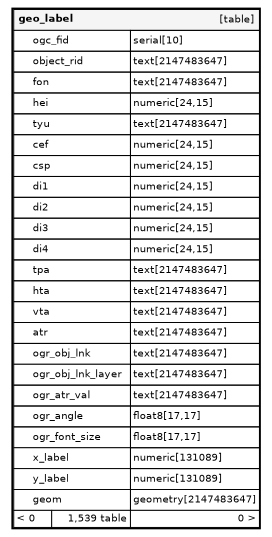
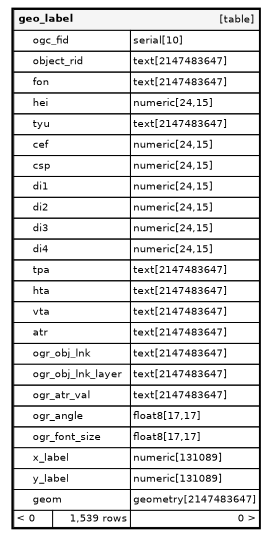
  digraph {
    bgcolor="#ffffff"
    fontname=Helvetica
    fontsize=11
    nodesep=0.18
    rankdir=RL
    ranksep=0.46
    ration=compress
-   n1 [fontname=Helvetica fontsize=11 label=<     <TABLE BORDER="2" CELLBORDER="1" CELLSPACING="0" BGCOLOR="#ffffff">       <TR><TD COLSPAN="4"  BGCOLOR="#f5f5f5"><TABLE BORDER="0" CELLSPACING="0"><TR><TD ALIGN="LEFT"><B>geo_label</B></TD><TD ALIGN="RIGHT">[table]</TD></TR></TABLE></TD></TR>       <TR><TD PORT="ogc_fid" COLSPAN="2" BGCOLOR="#ffffff" ALIGN="LEFT"><TABLE BORDER="0" CELLSPACING="0" ALIGN="LEFT"><TR ALIGN="LEFT"><TD ALIGN="LEFT" FIXEDSIZE="TRUE" WIDTH="15" HEIGHT="16"></TD><TD ALIGN="LEFT" FIXEDSIZE="TRUE" WIDTH="102" HEIGHT="16">ogc_fid</TD></TR></TABLE></TD><TD PORT="ogc_fid.type" ALIGN="LEFT">serial[10]</TD></TR>       <TR><TD PORT="object_rid" COLSPAN="2" ALIGN="LEFT"><TABLE BORDER="0" CELLSPACING="0" ALIGN="LEFT"><TR ALIGN="LEFT"><TD ALIGN="LEFT" FIXEDSIZE="TRUE" WIDTH="15" HEIGHT="16"></TD><TD ALIGN="LEFT" FIXEDSIZE="TRUE" WIDTH="102" HEIGHT="16">object_rid</TD></TR></TABLE></TD><TD PORT="object_rid.type" ALIGN="LEFT">text[2147483647]</TD></TR>       <TR><TD PORT="fon" COLSPAN="2" ALIGN="LEFT"><TABLE BORDER="0" CELLSPACING="0" ALIGN="LEFT"><TR ALIGN="LEFT"><TD ALIGN="LEFT" FIXEDSIZE="TRUE" WIDTH="15" HEIGHT="16"></TD><TD ALIGN="LEFT" FIXEDSIZE="TRUE" WIDTH="102" HEIGHT="16">fon</TD></TR></TABLE></TD><TD PORT="fon.type" ALIGN="LEFT">text[2147483647]</TD></TR>       <TR><TD PORT="hei" COLSPAN="2" ALIGN="LEFT"><TABLE BORDER="0" CELLSPACING="0" ALIGN="LEFT"><TR ALIGN="LEFT"><TD ALIGN="LEFT" FIXEDSIZE="TRUE" WIDTH="15" HEIGHT="16"></TD><TD ALIGN="LEFT" FIXEDSIZE="TRUE" WIDTH="102" HEIGHT="16">hei</TD></TR></TABLE></TD><TD PORT="hei.type" ALIGN="LEFT">numeric[24,15]</TD></TR>       <TR><TD PORT="tyu" COLSPAN="2" ALIGN="LEFT"><TABLE BORDER="0" CELLSPACING="0" ALIGN="LEFT"><TR ALIGN="LEFT"><TD ALIGN="LEFT" FIXEDSIZE="TRUE" WIDTH="15" HEIGHT="16"></TD><TD ALIGN="LEFT" FIXEDSIZE="TRUE" WIDTH="102" HEIGHT="16">tyu</TD></TR></TABLE></TD><TD PORT="tyu.type" ALIGN="LEFT">text[2147483647]</TD></TR>       <TR><TD PORT="cef" COLSPAN="2" ALIGN="LEFT"><TABLE BORDER="0" CELLSPACING="0" ALIGN="LEFT"><TR ALIGN="LEFT"><TD ALIGN="LEFT" FIXEDSIZE="TRUE" WIDTH="15" HEIGHT="16"></TD><TD ALIGN="LEFT" FIXEDSIZE="TRUE" WIDTH="102" HEIGHT="16">cef</TD></TR></TABLE></TD><TD PORT="cef.type" ALIGN="LEFT">numeric[24,15]</TD></TR>       <TR><TD PORT="csp" COLSPAN="2" ALIGN="LEFT"><TABLE BORDER="0" CELLSPACING="0" ALIGN="LEFT"><TR ALIGN="LEFT"><TD ALIGN="LEFT" FIXEDSIZE="TRUE" WIDTH="15" HEIGHT="16"></TD><TD ALIGN="LEFT" FIXEDSIZE="TRUE" WIDTH="102" HEIGHT="16">csp</TD></TR></TABLE></TD><TD PORT="csp.type" ALIGN="LEFT">numeric[24,15]</TD></TR>       <TR><TD PORT="di1" COLSPAN="2" ALIGN="LEFT"><TABLE BORDER="0" CELLSPACING="0" ALIGN="LEFT"><TR ALIGN="LEFT"><TD ALIGN="LEFT" FIXEDSIZE="TRUE" WIDTH="15" HEIGHT="16"></TD><TD ALIGN="LEFT" FIXEDSIZE="TRUE" WIDTH="102" HEIGHT="16">di1</TD></TR></TABLE></TD><TD PORT="di1.type" ALIGN="LEFT">numeric[24,15]</TD></TR>       <TR><TD PORT="di2" COLSPAN="2" ALIGN="LEFT"><TABLE BORDER="0" CELLSPACING="0" ALIGN="LEFT"><TR ALIGN="LEFT"><TD ALIGN="LEFT" FIXEDSIZE="TRUE" WIDTH="15" HEIGHT="16"></TD><TD ALIGN="LEFT" FIXEDSIZE="TRUE" WIDTH="102" HEIGHT="16">di2</TD></TR></TABLE></TD><TD PORT="di2.type" ALIGN="LEFT">numeric[24,15]</TD></TR>       <TR><TD PORT="di3" COLSPAN="2" ALIGN="LEFT"><TABLE BORDER="0" CELLSPACING="0" ALIGN="LEFT"><TR ALIGN="LEFT"><TD ALIGN="LEFT" FIXEDSIZE="TRUE" WIDTH="15" HEIGHT="16"></TD><TD ALIGN="LEFT" FIXEDSIZE="TRUE" WIDTH="102" HEIGHT="16">di3</TD></TR></TABLE></TD><TD PORT="di3.type" ALIGN="LEFT">numeric[24,15]</TD></TR>       <TR><TD PORT="di4" COLSPAN="2" ALIGN="LEFT"><TABLE BORDER="0" CELLSPACING="0" ALIGN="LEFT"><TR ALIGN="LEFT"><TD ALIGN="LEFT" FIXEDSIZE="TRUE" WIDTH="15" HEIGHT="16"></TD><TD ALIGN="LEFT" FIXEDSIZE="TRUE" WIDTH="102" HEIGHT="16">di4</TD></TR></TABLE></TD><TD PORT="di4.type" ALIGN="LEFT">numeric[24,15]</TD></TR>       <TR><TD PORT="tpa" COLSPAN="2" ALIGN="LEFT"><TABLE BORDER="0" CELLSPACING="0" ALIGN="LEFT"><TR ALIGN="LEFT"><TD ALIGN="LEFT" FIXEDSIZE="TRUE" WIDTH="15" HEIGHT="16"></TD><TD ALIGN="LEFT" FIXEDSIZE="TRUE" WIDTH="102" HEIGHT="16">tpa</TD></TR></TABLE></TD><TD PORT="tpa.type" ALIGN="LEFT">text[2147483647]</TD></TR>       <TR><TD PORT="hta" COLSPAN="2" ALIGN="LEFT"><TABLE BORDER="0" CELLSPACING="0" ALIGN="LEFT"><TR ALIGN="LEFT"><TD ALIGN="LEFT" FIXEDSIZE="TRUE" WIDTH="15" HEIGHT="16"></TD><TD ALIGN="LEFT" FIXEDSIZE="TRUE" WIDTH="102" HEIGHT="16">hta</TD></TR></TABLE></TD><TD PORT="hta.type" ALIGN="LEFT">text[2147483647]</TD></TR>       <TR><TD PORT="vta" COLSPAN="2" ALIGN="LEFT"><TABLE BORDER="0" CELLSPACING="0" ALIGN="LEFT"><TR ALIGN="LEFT"><TD ALIGN="LEFT" FIXEDSIZE="TRUE" WIDTH="15" HEIGHT="16"></TD><TD ALIGN="LEFT" FIXEDSIZE="TRUE" WIDTH="102" HEIGHT="16">vta</TD></TR></TABLE></TD><TD PORT="vta.type" ALIGN="LEFT">text[2147483647]</TD></TR>       <TR><TD PORT="atr" COLSPAN="2" ALIGN="LEFT"><TABLE BORDER="0" CELLSPACING="0" ALIGN="LEFT"><TR ALIGN="LEFT"><TD ALIGN="LEFT" FIXEDSIZE="TRUE" WIDTH="15" HEIGHT="16"></TD><TD ALIGN="LEFT" FIXEDSIZE="TRUE" WIDTH="102" HEIGHT="16">atr</TD></TR></TABLE></TD><TD PORT="atr.type" ALIGN="LEFT">text[2147483647]</TD></TR>       <TR><TD PORT="ogr_obj_lnk" COLSPAN="2" ALIGN="LEFT"><TABLE BORDER="0" CELLSPACING="0" ALIGN="LEFT"><TR ALIGN="LEFT"><TD ALIGN="LEFT" FIXEDSIZE="TRUE" WIDTH="15" HEIGHT="16"></TD><TD ALIGN="LEFT" FIXEDSIZE="TRUE" WIDTH="102" HEIGHT="16">ogr_obj_lnk</TD></TR></TABLE></TD><TD PORT="ogr_obj_lnk.type" ALIGN="LEFT">text[2147483647]</TD></TR>       <TR><TD PORT="ogr_obj_lnk_layer" COLSPAN="2" BGCOLOR="#ffffff" ALIGN="LEFT"><TABLE BORDER="0" CELLSPACING="0" ALIGN="LEFT"><TR ALIGN="LEFT"><TD ALIGN="LEFT" FIXEDSIZE="TRUE" WIDTH="15" HEIGHT="16"></TD><TD ALIGN="LEFT" FIXEDSIZE="TRUE" WIDTH="102" HEIGHT="16">ogr_obj_lnk_layer</TD></TR></TABLE></TD><TD PORT="ogr_obj_lnk_layer.type" ALIGN="LEFT">text[2147483647]</TD></TR>       <TR><TD PORT="ogr_atr_val" COLSPAN="2" ALIGN="LEFT"><TABLE BORDER="0" CELLSPACING="0" ALIGN="LEFT"><TR ALIGN="LEFT"><TD ALIGN="LEFT" FIXEDSIZE="TRUE" WIDTH="15" HEIGHT="16"></TD><TD ALIGN="LEFT" FIXEDSIZE="TRUE" WIDTH="102" HEIGHT="16">ogr_atr_val</TD></TR></TABLE></TD><TD PORT="ogr_atr_val.type" ALIGN="LEFT">text[2147483647]</TD></TR>       <TR><TD PORT="ogr_angle" COLSPAN="2" ALIGN="LEFT"><TABLE BORDER="0" CELLSPACING="0" ALIGN="LEFT"><TR ALIGN="LEFT"><TD ALIGN="LEFT" FIXEDSIZE="TRUE" WIDTH="15" HEIGHT="16"></TD><TD ALIGN="LEFT" FIXEDSIZE="TRUE" WIDTH="102" HEIGHT="16">ogr_angle</TD></TR></TABLE></TD><TD PORT="ogr_angle.type" ALIGN="LEFT">float8[17,17]</TD></TR>       <TR><TD PORT="ogr_font_size" COLSPAN="2" ALIGN="LEFT"><TABLE BORDER="0" CELLSPACING="0" ALIGN="LEFT"><TR ALIGN="LEFT"><TD ALIGN="LEFT" FIXEDSIZE="TRUE" WIDTH="15" HEIGHT="16"></TD><TD ALIGN="LEFT" FIXEDSIZE="TRUE" WIDTH="102" HEIGHT="16">ogr_font_size</TD></TR></TABLE></TD><TD PORT="ogr_font_size.type" ALIGN="LEFT">float8[17,17]</TD></TR>       <TR><TD PORT="x_label" COLSPAN="2" BGCOLOR="#ffffff" ALIGN="LEFT"><TABLE BORDER="0" CELLSPACING="0" ALIGN="LEFT"><TR ALIGN="LEFT"><TD ALIGN="LEFT" FIXEDSIZE="TRUE" WIDTH="15" HEIGHT="16"></TD><TD ALIGN="LEFT" FIXEDSIZE="TRUE" WIDTH="102" HEIGHT="16">x_label</TD></TR></TABLE></TD><TD PORT="x_label.type" ALIGN="LEFT">numeric[131089]</TD></TR>       <TR><TD PORT="y_label" COLSPAN="2" BGCOLOR="#ffffff" ALIGN="LEFT"><TABLE BORDER="0" CELLSPACING="0" ALIGN="LEFT"><TR ALIGN="LEFT"><TD ALIGN="LEFT" FIXEDSIZE="TRUE" WIDTH="15" HEIGHT="16"></TD><TD ALIGN="LEFT" FIXEDSIZE="TRUE" WIDTH="102" HEIGHT="16">y_label</TD></TR></TABLE></TD><TD PORT="y_label.type" ALIGN="LEFT">numeric[131089]</TD></TR>       <TR><TD PORT="geom" COLSPAN="2" BGCOLOR="#ffffff" ALIGN="LEFT"><TABLE BORDER="0" CELLSPACING="0" ALIGN="LEFT"><TR ALIGN="LEFT"><TD ALIGN="LEFT" FIXEDSIZE="TRUE" WIDTH="15" HEIGHT="16"></TD><TD ALIGN="LEFT" FIXEDSIZE="TRUE" WIDTH="102" HEIGHT="16">geom</TD></TR></TABLE></TD><TD PORT="geom.type" ALIGN="LEFT">geometry[2147483647]</TD></TR>       <TR><TD ALIGN="LEFT" BGCOLOR="#ffffff">&lt; 0</TD><TD ALIGN="RIGHT" BGCOLOR="#ffffff">1,539 table</TD><TD ALIGN="RIGHT" BGCOLOR="#ffffff">0 &gt;</TD></TR>     </TABLE>> shape=plaintext]
+   n1 [fontname=Helvetica fontsize=11 label=<     <TABLE BORDER="2" CELLBORDER="1" CELLSPACING="0" BGCOLOR="#ffffff">       <TR><TD COLSPAN="4"  BGCOLOR="#f5f5f5"><TABLE BORDER="0" CELLSPACING="0"><TR><TD ALIGN="LEFT"><B>geo_label</B></TD><TD ALIGN="RIGHT">[table]</TD></TR></TABLE></TD></TR>       <TR><TD PORT="ogc_fid" COLSPAN="2" BGCOLOR="#ffffff" ALIGN="LEFT"><TABLE BORDER="0" CELLSPACING="0" ALIGN="LEFT"><TR ALIGN="LEFT"><TD ALIGN="LEFT" FIXEDSIZE="TRUE" WIDTH="15" HEIGHT="16"></TD><TD ALIGN="LEFT" FIXEDSIZE="TRUE" WIDTH="102" HEIGHT="16">ogc_fid</TD></TR></TABLE></TD><TD PORT="ogc_fid.type" ALIGN="LEFT">serial[10]</TD></TR>       <TR><TD PORT="object_rid" COLSPAN="2" ALIGN="LEFT"><TABLE BORDER="0" CELLSPACING="0" ALIGN="LEFT"><TR ALIGN="LEFT"><TD ALIGN="LEFT" FIXEDSIZE="TRUE" WIDTH="15" HEIGHT="16"></TD><TD ALIGN="LEFT" FIXEDSIZE="TRUE" WIDTH="102" HEIGHT="16">object_rid</TD></TR></TABLE></TD><TD PORT="object_rid.type" ALIGN="LEFT">text[2147483647]</TD></TR>       <TR><TD PORT="fon" COLSPAN="2" ALIGN="LEFT"><TABLE BORDER="0" CELLSPACING="0" ALIGN="LEFT"><TR ALIGN="LEFT"><TD ALIGN="LEFT" FIXEDSIZE="TRUE" WIDTH="15" HEIGHT="16"></TD><TD ALIGN="LEFT" FIXEDSIZE="TRUE" WIDTH="102" HEIGHT="16">fon</TD></TR></TABLE></TD><TD PORT="fon.type" ALIGN="LEFT">text[2147483647]</TD></TR>       <TR><TD PORT="hei" COLSPAN="2" ALIGN="LEFT"><TABLE BORDER="0" CELLSPACING="0" ALIGN="LEFT"><TR ALIGN="LEFT"><TD ALIGN="LEFT" FIXEDSIZE="TRUE" WIDTH="15" HEIGHT="16"></TD><TD ALIGN="LEFT" FIXEDSIZE="TRUE" WIDTH="102" HEIGHT="16">hei</TD></TR></TABLE></TD><TD PORT="hei.type" ALIGN="LEFT">numeric[24,15]</TD></TR>       <TR><TD PORT="tyu" COLSPAN="2" ALIGN="LEFT"><TABLE BORDER="0" CELLSPACING="0" ALIGN="LEFT"><TR ALIGN="LEFT"><TD ALIGN="LEFT" FIXEDSIZE="TRUE" WIDTH="15" HEIGHT="16"></TD><TD ALIGN="LEFT" FIXEDSIZE="TRUE" WIDTH="102" HEIGHT="16">tyu</TD></TR></TABLE></TD><TD PORT="tyu.type" ALIGN="LEFT">text[2147483647]</TD></TR>       <TR><TD PORT="cef" COLSPAN="2" ALIGN="LEFT"><TABLE BORDER="0" CELLSPACING="0" ALIGN="LEFT"><TR ALIGN="LEFT"><TD ALIGN="LEFT" FIXEDSIZE="TRUE" WIDTH="15" HEIGHT="16"></TD><TD ALIGN="LEFT" FIXEDSIZE="TRUE" WIDTH="102" HEIGHT="16">cef</TD></TR></TABLE></TD><TD PORT="cef.type" ALIGN="LEFT">numeric[24,15]</TD></TR>       <TR><TD PORT="csp" COLSPAN="2" ALIGN="LEFT"><TABLE BORDER="0" CELLSPACING="0" ALIGN="LEFT"><TR ALIGN="LEFT"><TD ALIGN="LEFT" FIXEDSIZE="TRUE" WIDTH="15" HEIGHT="16"></TD><TD ALIGN="LEFT" FIXEDSIZE="TRUE" WIDTH="102" HEIGHT="16">csp</TD></TR></TABLE></TD><TD PORT="csp.type" ALIGN="LEFT">numeric[24,15]</TD></TR>       <TR><TD PORT="di1" COLSPAN="2" ALIGN="LEFT"><TABLE BORDER="0" CELLSPACING="0" ALIGN="LEFT"><TR ALIGN="LEFT"><TD ALIGN="LEFT" FIXEDSIZE="TRUE" WIDTH="15" HEIGHT="16"></TD><TD ALIGN="LEFT" FIXEDSIZE="TRUE" WIDTH="102" HEIGHT="16">di1</TD></TR></TABLE></TD><TD PORT="di1.type" ALIGN="LEFT">numeric[24,15]</TD></TR>       <TR><TD PORT="di2" COLSPAN="2" ALIGN="LEFT"><TABLE BORDER="0" CELLSPACING="0" ALIGN="LEFT"><TR ALIGN="LEFT"><TD ALIGN="LEFT" FIXEDSIZE="TRUE" WIDTH="15" HEIGHT="16"></TD><TD ALIGN="LEFT" FIXEDSIZE="TRUE" WIDTH="102" HEIGHT="16">di2</TD></TR></TABLE></TD><TD PORT="di2.type" ALIGN="LEFT">numeric[24,15]</TD></TR>       <TR><TD PORT="di3" COLSPAN="2" ALIGN="LEFT"><TABLE BORDER="0" CELLSPACING="0" ALIGN="LEFT"><TR ALIGN="LEFT"><TD ALIGN="LEFT" FIXEDSIZE="TRUE" WIDTH="15" HEIGHT="16"></TD><TD ALIGN="LEFT" FIXEDSIZE="TRUE" WIDTH="102" HEIGHT="16">di3</TD></TR></TABLE></TD><TD PORT="di3.type" ALIGN="LEFT">numeric[24,15]</TD></TR>       <TR><TD PORT="di4" COLSPAN="2" ALIGN="LEFT"><TABLE BORDER="0" CELLSPACING="0" ALIGN="LEFT"><TR ALIGN="LEFT"><TD ALIGN="LEFT" FIXEDSIZE="TRUE" WIDTH="15" HEIGHT="16"></TD><TD ALIGN="LEFT" FIXEDSIZE="TRUE" WIDTH="102" HEIGHT="16">di4</TD></TR></TABLE></TD><TD PORT="di4.type" ALIGN="LEFT">numeric[24,15]</TD></TR>       <TR><TD PORT="tpa" COLSPAN="2" ALIGN="LEFT"><TABLE BORDER="0" CELLSPACING="0" ALIGN="LEFT"><TR ALIGN="LEFT"><TD ALIGN="LEFT" FIXEDSIZE="TRUE" WIDTH="15" HEIGHT="16"></TD><TD ALIGN="LEFT" FIXEDSIZE="TRUE" WIDTH="102" HEIGHT="16">tpa</TD></TR></TABLE></TD><TD PORT="tpa.type" ALIGN="LEFT">text[2147483647]</TD></TR>       <TR><TD PORT="hta" COLSPAN="2" ALIGN="LEFT"><TABLE BORDER="0" CELLSPACING="0" ALIGN="LEFT"><TR ALIGN="LEFT"><TD ALIGN="LEFT" FIXEDSIZE="TRUE" WIDTH="15" HEIGHT="16"></TD><TD ALIGN="LEFT" FIXEDSIZE="TRUE" WIDTH="102" HEIGHT="16">hta</TD></TR></TABLE></TD><TD PORT="hta.type" ALIGN="LEFT">text[2147483647]</TD></TR>       <TR><TD PORT="vta" COLSPAN="2" ALIGN="LEFT"><TABLE BORDER="0" CELLSPACING="0" ALIGN="LEFT"><TR ALIGN="LEFT"><TD ALIGN="LEFT" FIXEDSIZE="TRUE" WIDTH="15" HEIGHT="16"></TD><TD ALIGN="LEFT" FIXEDSIZE="TRUE" WIDTH="102" HEIGHT="16">vta</TD></TR></TABLE></TD><TD PORT="vta.type" ALIGN="LEFT">text[2147483647]</TD></TR>       <TR><TD PORT="atr" COLSPAN="2" ALIGN="LEFT"><TABLE BORDER="0" CELLSPACING="0" ALIGN="LEFT"><TR ALIGN="LEFT"><TD ALIGN="LEFT" FIXEDSIZE="TRUE" WIDTH="15" HEIGHT="16"></TD><TD ALIGN="LEFT" FIXEDSIZE="TRUE" WIDTH="102" HEIGHT="16">atr</TD></TR></TABLE></TD><TD PORT="atr.type" ALIGN="LEFT">text[2147483647]</TD></TR>       <TR><TD PORT="ogr_obj_lnk" COLSPAN="2" ALIGN="LEFT"><TABLE BORDER="0" CELLSPACING="0" ALIGN="LEFT"><TR ALIGN="LEFT"><TD ALIGN="LEFT" FIXEDSIZE="TRUE" WIDTH="15" HEIGHT="16"></TD><TD ALIGN="LEFT" FIXEDSIZE="TRUE" WIDTH="102" HEIGHT="16">ogr_obj_lnk</TD></TR></TABLE></TD><TD PORT="ogr_obj_lnk.type" ALIGN="LEFT">text[2147483647]</TD></TR>       <TR><TD PORT="ogr_obj_lnk_layer" COLSPAN="2" BGCOLOR="#ffffff" ALIGN="LEFT"><TABLE BORDER="0" CELLSPACING="0" ALIGN="LEFT"><TR ALIGN="LEFT"><TD ALIGN="LEFT" FIXEDSIZE="TRUE" WIDTH="15" HEIGHT="16"></TD><TD ALIGN="LEFT" FIXEDSIZE="TRUE" WIDTH="102" HEIGHT="16">ogr_obj_lnk_layer</TD></TR></TABLE></TD><TD PORT="ogr_obj_lnk_layer.type" ALIGN="LEFT">text[2147483647]</TD></TR>       <TR><TD PORT="ogr_atr_val" COLSPAN="2" ALIGN="LEFT"><TABLE BORDER="0" CELLSPACING="0" ALIGN="LEFT"><TR ALIGN="LEFT"><TD ALIGN="LEFT" FIXEDSIZE="TRUE" WIDTH="15" HEIGHT="16"></TD><TD ALIGN="LEFT" FIXEDSIZE="TRUE" WIDTH="102" HEIGHT="16">ogr_atr_val</TD></TR></TABLE></TD><TD PORT="ogr_atr_val.type" ALIGN="LEFT">text[2147483647]</TD></TR>       <TR><TD PORT="ogr_angle" COLSPAN="2" ALIGN="LEFT"><TABLE BORDER="0" CELLSPACING="0" ALIGN="LEFT"><TR ALIGN="LEFT"><TD ALIGN="LEFT" FIXEDSIZE="TRUE" WIDTH="15" HEIGHT="16"></TD><TD ALIGN="LEFT" FIXEDSIZE="TRUE" WIDTH="102" HEIGHT="16">ogr_angle</TD></TR></TABLE></TD><TD PORT="ogr_angle.type" ALIGN="LEFT">float8[17,17]</TD></TR>       <TR><TD PORT="ogr_font_size" COLSPAN="2" ALIGN="LEFT"><TABLE BORDER="0" CELLSPACING="0" ALIGN="LEFT"><TR ALIGN="LEFT"><TD ALIGN="LEFT" FIXEDSIZE="TRUE" WIDTH="15" HEIGHT="16"></TD><TD ALIGN="LEFT" FIXEDSIZE="TRUE" WIDTH="102" HEIGHT="16">ogr_font_size</TD></TR></TABLE></TD><TD PORT="ogr_font_size.type" ALIGN="LEFT">float8[17,17]</TD></TR>       <TR><TD PORT="x_label" COLSPAN="2" BGCOLOR="#ffffff" ALIGN="LEFT"><TABLE BORDER="0" CELLSPACING="0" ALIGN="LEFT"><TR ALIGN="LEFT"><TD ALIGN="LEFT" FIXEDSIZE="TRUE" WIDTH="15" HEIGHT="16"></TD><TD ALIGN="LEFT" FIXEDSIZE="TRUE" WIDTH="102" HEIGHT="16">x_label</TD></TR></TABLE></TD><TD PORT="x_label.type" ALIGN="LEFT">numeric[131089]</TD></TR>       <TR><TD PORT="y_label" COLSPAN="2" BGCOLOR="#ffffff" ALIGN="LEFT"><TABLE BORDER="0" CELLSPACING="0" ALIGN="LEFT"><TR ALIGN="LEFT"><TD ALIGN="LEFT" FIXEDSIZE="TRUE" WIDTH="15" HEIGHT="16"></TD><TD ALIGN="LEFT" FIXEDSIZE="TRUE" WIDTH="102" HEIGHT="16">y_label</TD></TR></TABLE></TD><TD PORT="y_label.type" ALIGN="LEFT">numeric[131089]</TD></TR>       <TR><TD PORT="geom" COLSPAN="2" BGCOLOR="#ffffff" ALIGN="LEFT"><TABLE BORDER="0" CELLSPACING="0" ALIGN="LEFT"><TR ALIGN="LEFT"><TD ALIGN="LEFT" FIXEDSIZE="TRUE" WIDTH="15" HEIGHT="16"></TD><TD ALIGN="LEFT" FIXEDSIZE="TRUE" WIDTH="102" HEIGHT="16">geom</TD></TR></TABLE></TD><TD PORT="geom.type" ALIGN="LEFT">geometry[2147483647]</TD></TR>       <TR><TD ALIGN="LEFT" BGCOLOR="#ffffff">&lt; 0</TD><TD ALIGN="RIGHT" BGCOLOR="#ffffff">1,539 rows</TD><TD ALIGN="RIGHT" BGCOLOR="#ffffff">0 &gt;</TD></TR>     </TABLE>> shape=plaintext]
  }
